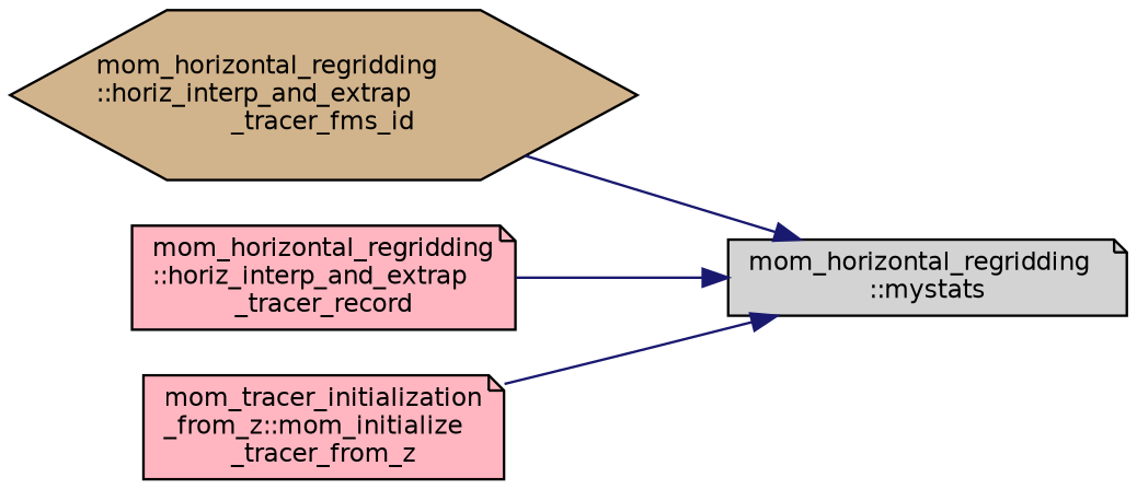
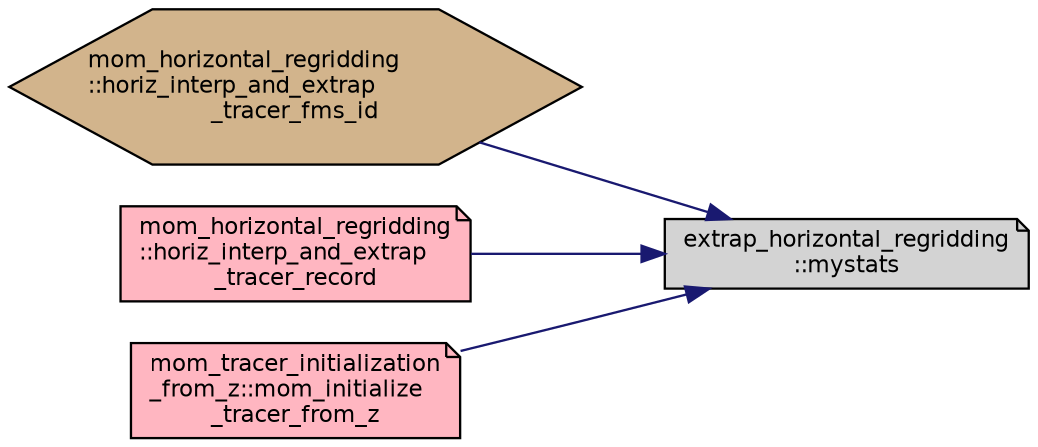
  digraph {
    rankdir=RL
    node [color=black fillcolor=lightpink fontname=Helvetica fontsize=10 shape=note style=filled]
    edge [color=midnightblue dir=back fontname=Helvetica fontsize=10 labelfontname=Helvetica labelfontsize=10 style=solid]
-   n1 [fillcolor=lightgrey fontcolor=black height=0.2 label="mom_horizontal_regridding\l::mystats" width=0.4]
+   n1 [fillcolor=lightgrey fontcolor=black height=0.2 label="extrap_horizontal_regridding\l::mystats" width=0.4]
    n2 [fillcolor=tan height=0.2 label="mom_horizontal_regridding\l::horiz_interp_and_extrap\l_tracer_fms_id" shape=hexagon width=0.4]
    n3 [height=0.2 label="mom_horizontal_regridding\l::horiz_interp_and_extrap\l_tracer_record" width=0.4]
    n4 [height=0.2 label="mom_tracer_initialization\l_from_z::mom_initialize\l_tracer_from_z" width=0.4]
    n1 -> n2
    n1 -> n3
    n1 -> n4
  }
